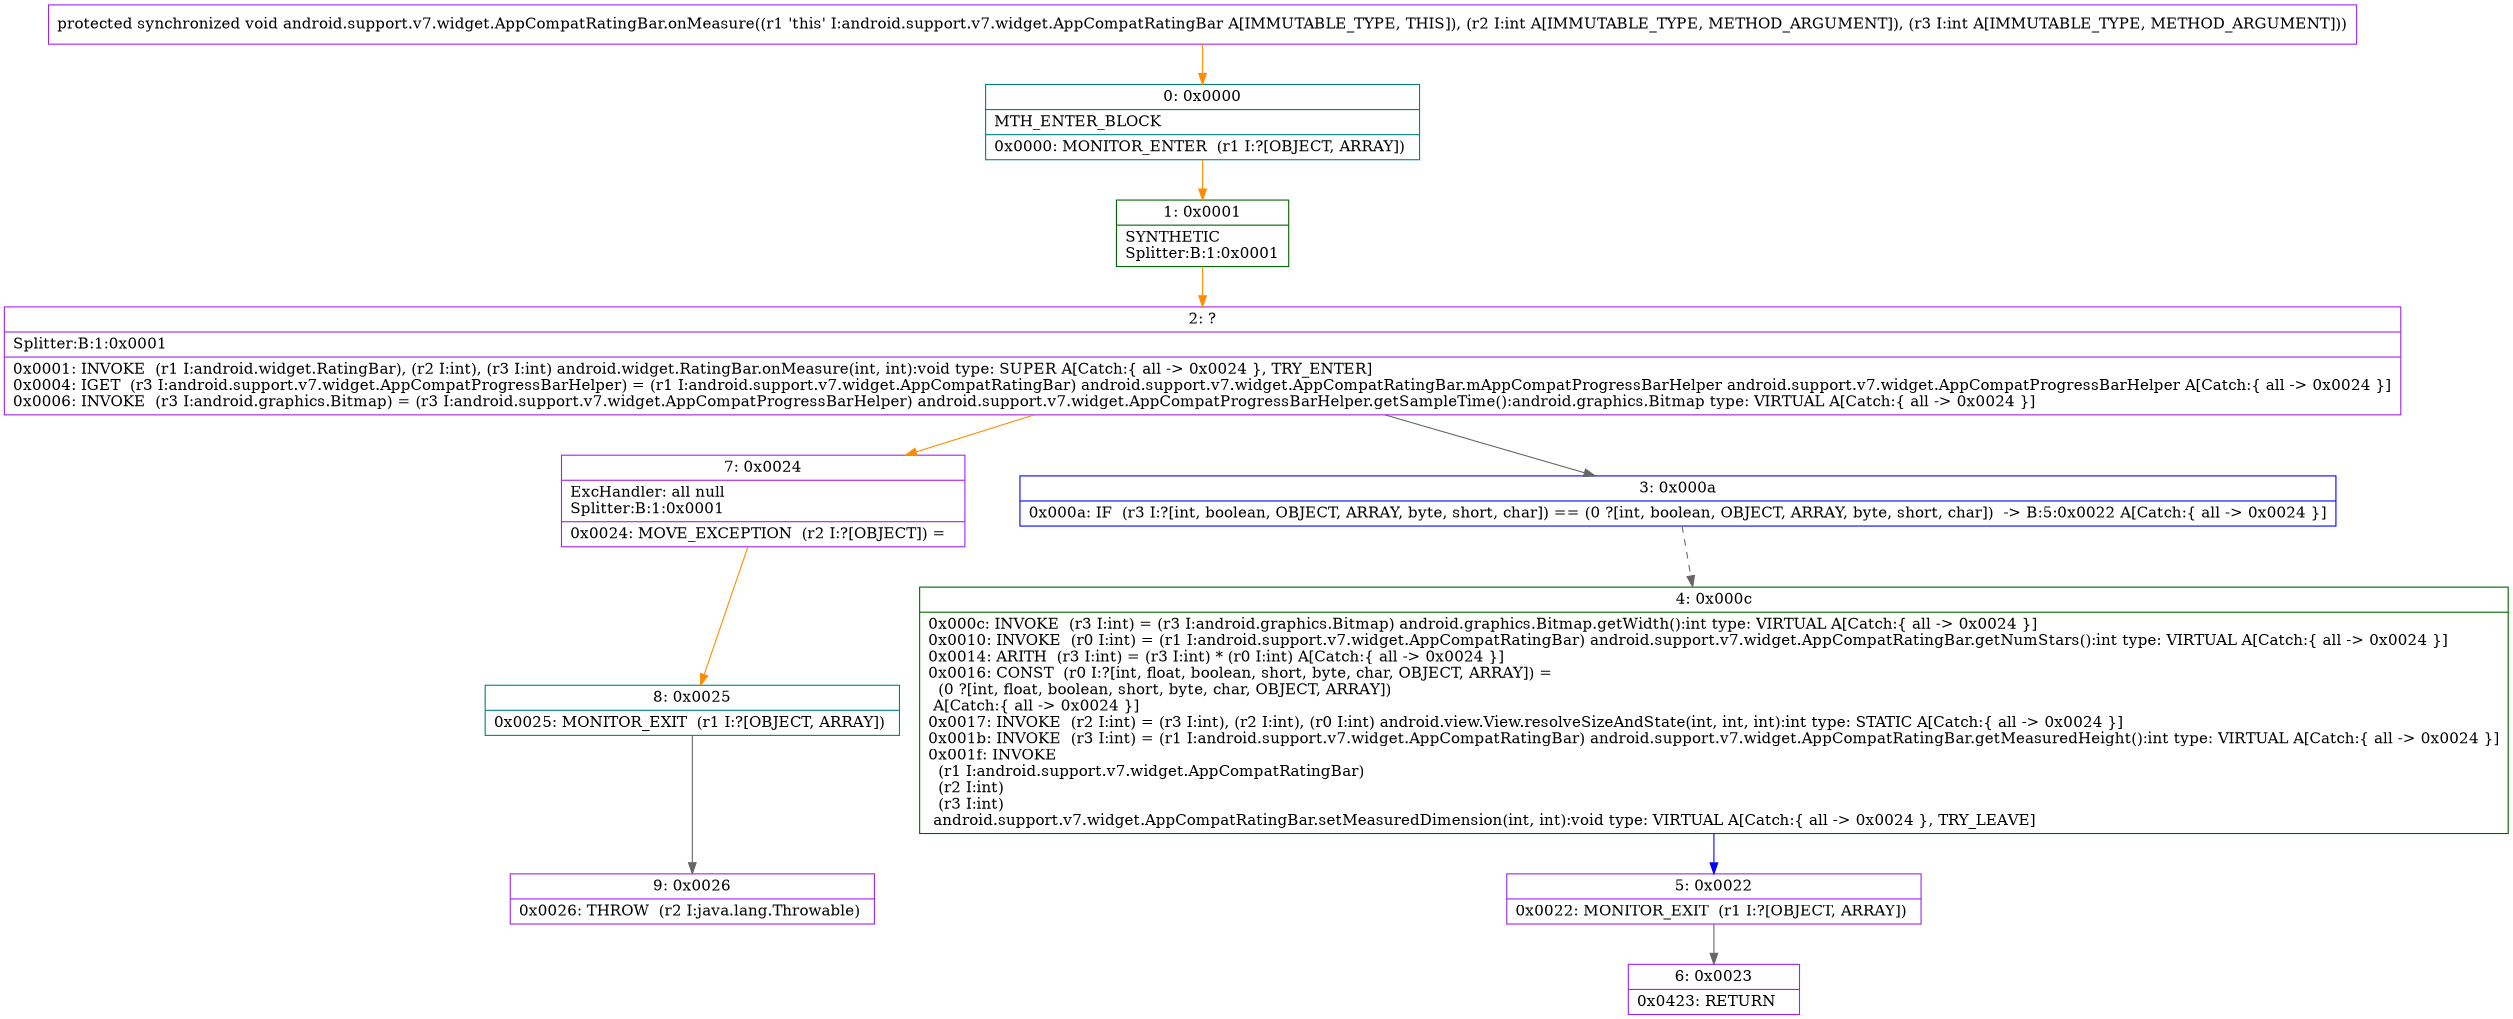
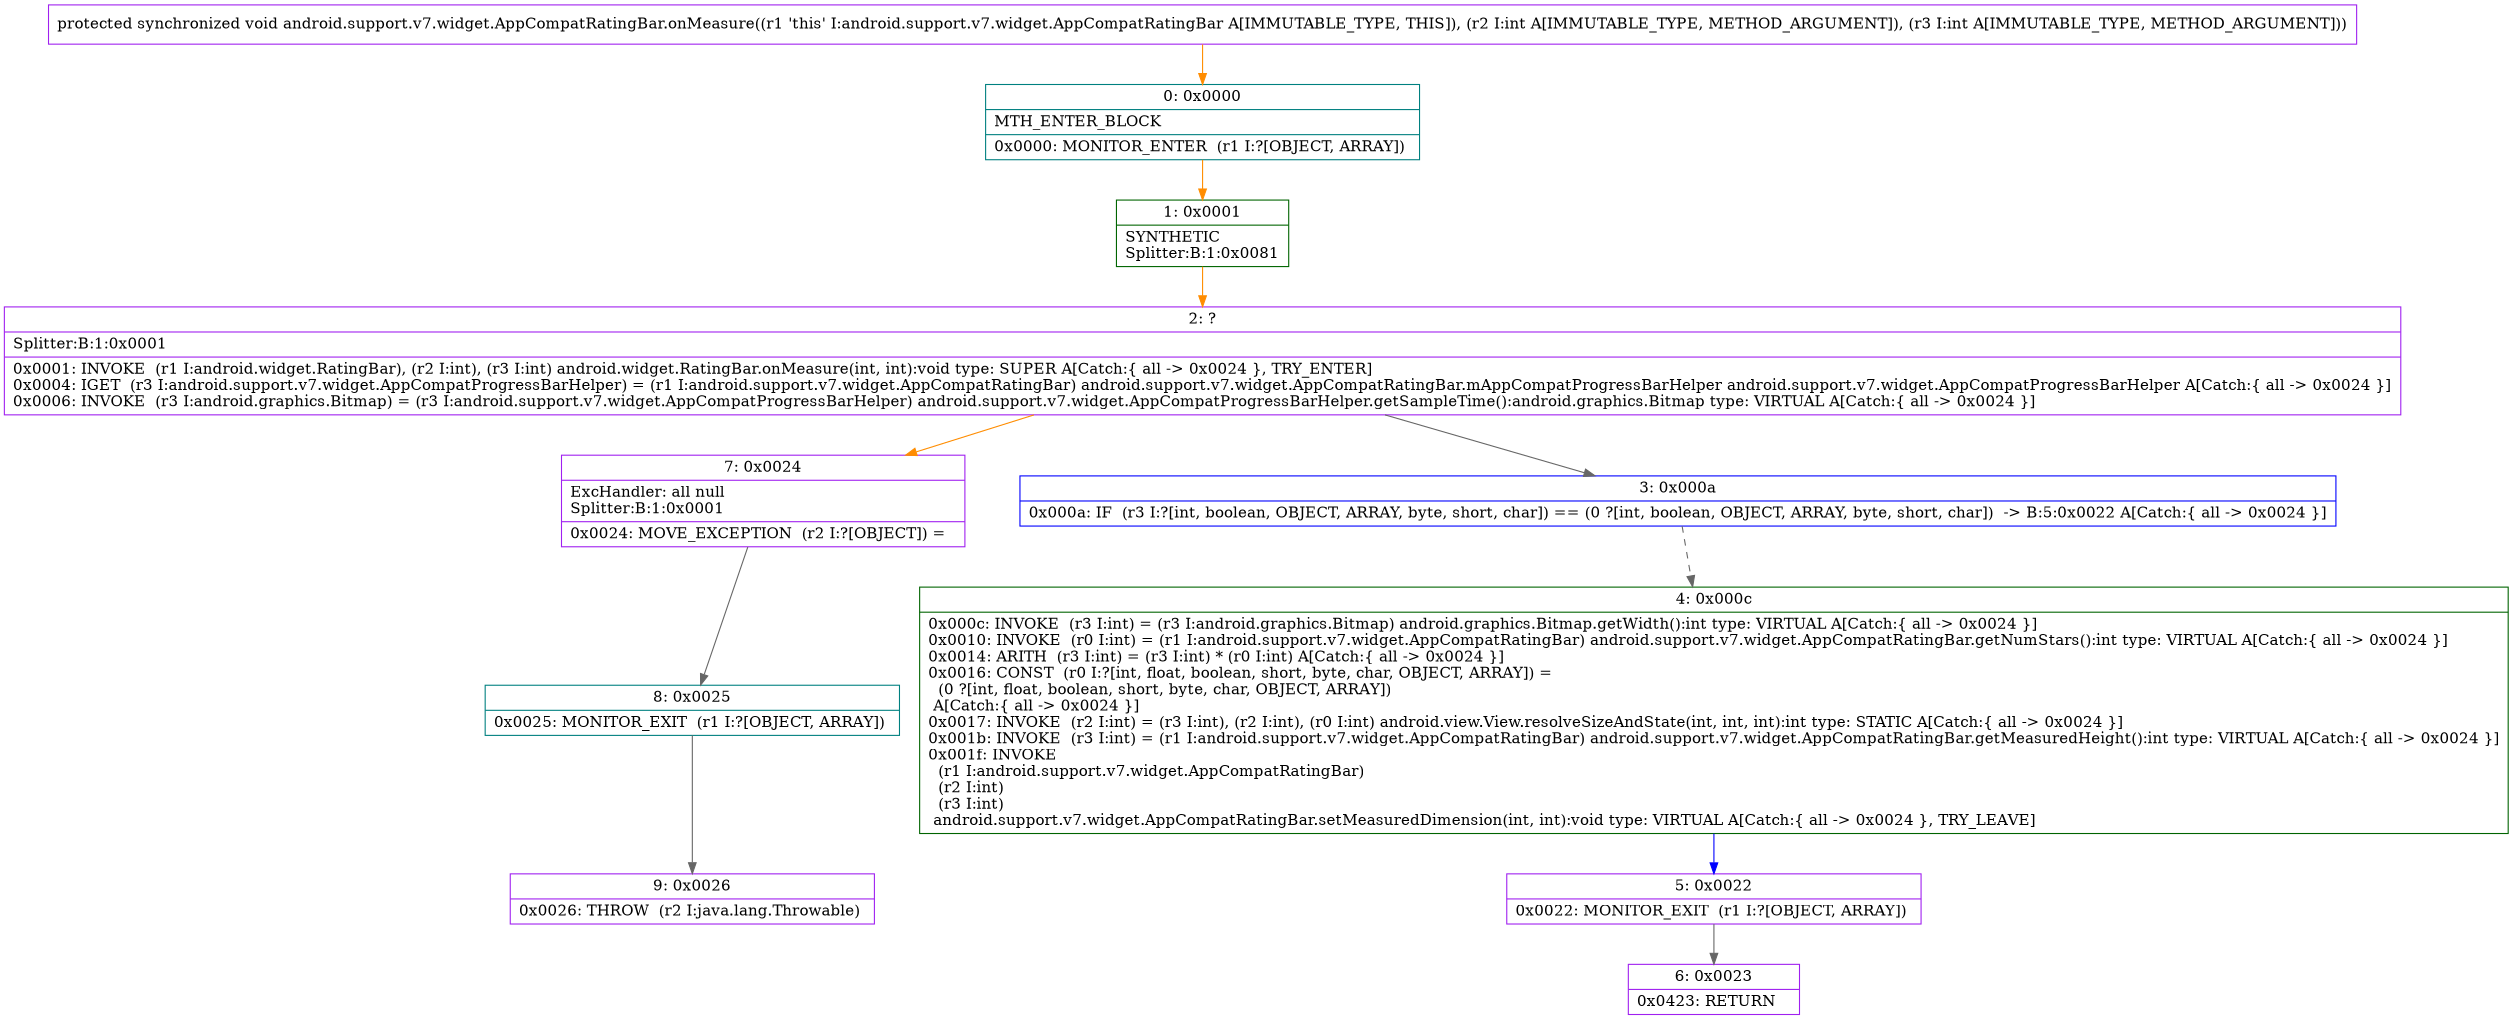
  digraph {
    node [color=purple shape=record]
    edge [color=darkorange]
    n1 [color=teal label="{0\:\ 0x0000|MTH_ENTER_BLOCK\l|0x0000: MONITOR_ENTER  (r1 I:?[OBJECT, ARRAY]) \l}"]
-   n2 [color=darkgreen label="{1\:\ 0x0001|SYNTHETIC\lSplitter:B:1:0x0001\l}"]
+   n2 [color=darkgreen label="{1\:\ 0x0001|SYNTHETIC\lSplitter:B:1:0x0081\l}"]
    n3 [label="{2\:\ ?|Splitter:B:1:0x0001\l|0x0001: INVOKE  (r1 I:android.widget.RatingBar), (r2 I:int), (r3 I:int) android.widget.RatingBar.onMeasure(int, int):void type: SUPER A[Catch:\{ all \-\> 0x0024 \}, TRY_ENTER]\l0x0004: IGET  (r3 I:android.support.v7.widget.AppCompatProgressBarHelper) = (r1 I:android.support.v7.widget.AppCompatRatingBar) android.support.v7.widget.AppCompatRatingBar.mAppCompatProgressBarHelper android.support.v7.widget.AppCompatProgressBarHelper A[Catch:\{ all \-\> 0x0024 \}]\l0x0006: INVOKE  (r3 I:android.graphics.Bitmap) = (r3 I:android.support.v7.widget.AppCompatProgressBarHelper) android.support.v7.widget.AppCompatProgressBarHelper.getSampleTime():android.graphics.Bitmap type: VIRTUAL A[Catch:\{ all \-\> 0x0024 \}]\l}"]
    n4 [label="{7\:\ 0x0024|ExcHandler: all null\lSplitter:B:1:0x0001\l|0x0024: MOVE_EXCEPTION  (r2 I:?[OBJECT]) =  \l}"]
    n5 [color=blue label="{3\:\ 0x000a|0x000a: IF  (r3 I:?[int, boolean, OBJECT, ARRAY, byte, short, char]) == (0 ?[int, boolean, OBJECT, ARRAY, byte, short, char])  \-\> B:5:0x0022 A[Catch:\{ all \-\> 0x0024 \}]\l}"]
    n6 [color=teal label="{8\:\ 0x0025|0x0025: MONITOR_EXIT  (r1 I:?[OBJECT, ARRAY]) \l}"]
    n7 [color=darkgreen label="{4\:\ 0x000c|0x000c: INVOKE  (r3 I:int) = (r3 I:android.graphics.Bitmap) android.graphics.Bitmap.getWidth():int type: VIRTUAL A[Catch:\{ all \-\> 0x0024 \}]\l0x0010: INVOKE  (r0 I:int) = (r1 I:android.support.v7.widget.AppCompatRatingBar) android.support.v7.widget.AppCompatRatingBar.getNumStars():int type: VIRTUAL A[Catch:\{ all \-\> 0x0024 \}]\l0x0014: ARITH  (r3 I:int) = (r3 I:int) * (r0 I:int) A[Catch:\{ all \-\> 0x0024 \}]\l0x0016: CONST  (r0 I:?[int, float, boolean, short, byte, char, OBJECT, ARRAY]) = \l  (0 ?[int, float, boolean, short, byte, char, OBJECT, ARRAY])\l A[Catch:\{ all \-\> 0x0024 \}]\l0x0017: INVOKE  (r2 I:int) = (r3 I:int), (r2 I:int), (r0 I:int) android.view.View.resolveSizeAndState(int, int, int):int type: STATIC A[Catch:\{ all \-\> 0x0024 \}]\l0x001b: INVOKE  (r3 I:int) = (r1 I:android.support.v7.widget.AppCompatRatingBar) android.support.v7.widget.AppCompatRatingBar.getMeasuredHeight():int type: VIRTUAL A[Catch:\{ all \-\> 0x0024 \}]\l0x001f: INVOKE  \l  (r1 I:android.support.v7.widget.AppCompatRatingBar)\l  (r2 I:int)\l  (r3 I:int)\l android.support.v7.widget.AppCompatRatingBar.setMeasuredDimension(int, int):void type: VIRTUAL A[Catch:\{ all \-\> 0x0024 \}, TRY_LEAVE]\l}"]
    n8 [label="{5\:\ 0x0022|0x0022: MONITOR_EXIT  (r1 I:?[OBJECT, ARRAY]) \l}"]
    n9 [label="{6\:\ 0x0023|0x0423: RETURN   \l}"]
    n10 [label="{9\:\ 0x0026|0x0026: THROW  (r2 I:java.lang.Throwable) \l}"]
    n11 [label="{protected synchronized void android.support.v7.widget.AppCompatRatingBar.onMeasure((r1 'this' I:android.support.v7.widget.AppCompatRatingBar A[IMMUTABLE_TYPE, THIS]), (r2 I:int A[IMMUTABLE_TYPE, METHOD_ARGUMENT]), (r3 I:int A[IMMUTABLE_TYPE, METHOD_ARGUMENT])) }"]
    n1 -> n2
    n2 -> n3
    n3 -> n4
    n3 -> n5 [color=gray40]
-   n4 -> n6
+   n4 -> n6 [color=gray40]
    n5 -> n7 [color=gray40 style=dashed]
    n6 -> n10 [color=gray40]
    n7 -> n8 [color=blue]
    n8 -> n9 [color=gray40]
    n11 -> n1
  }
